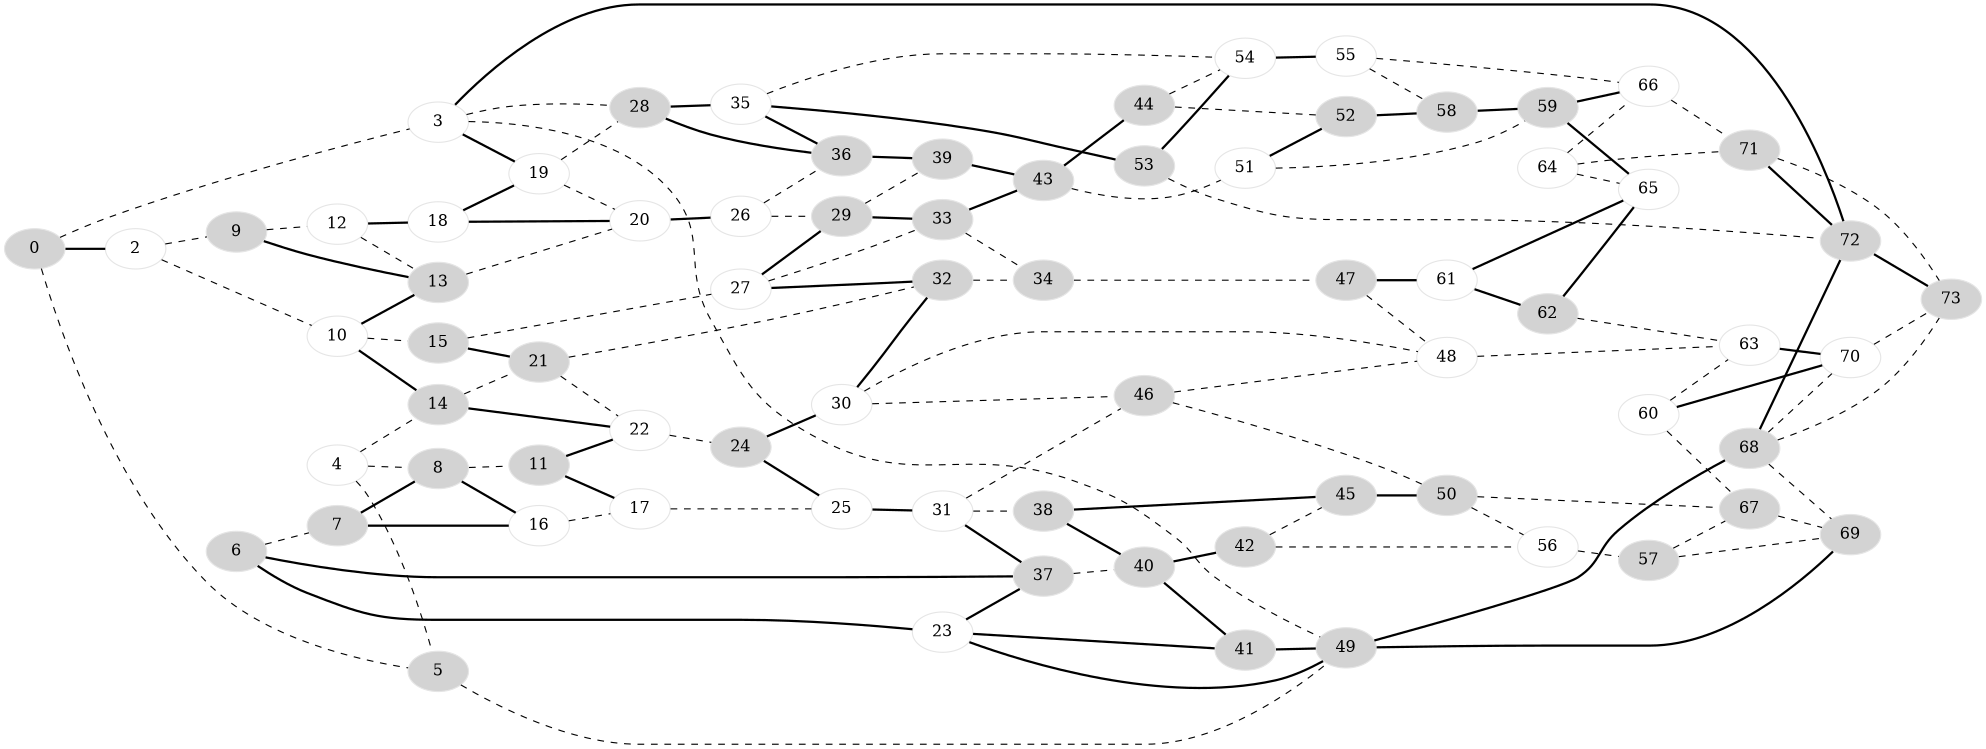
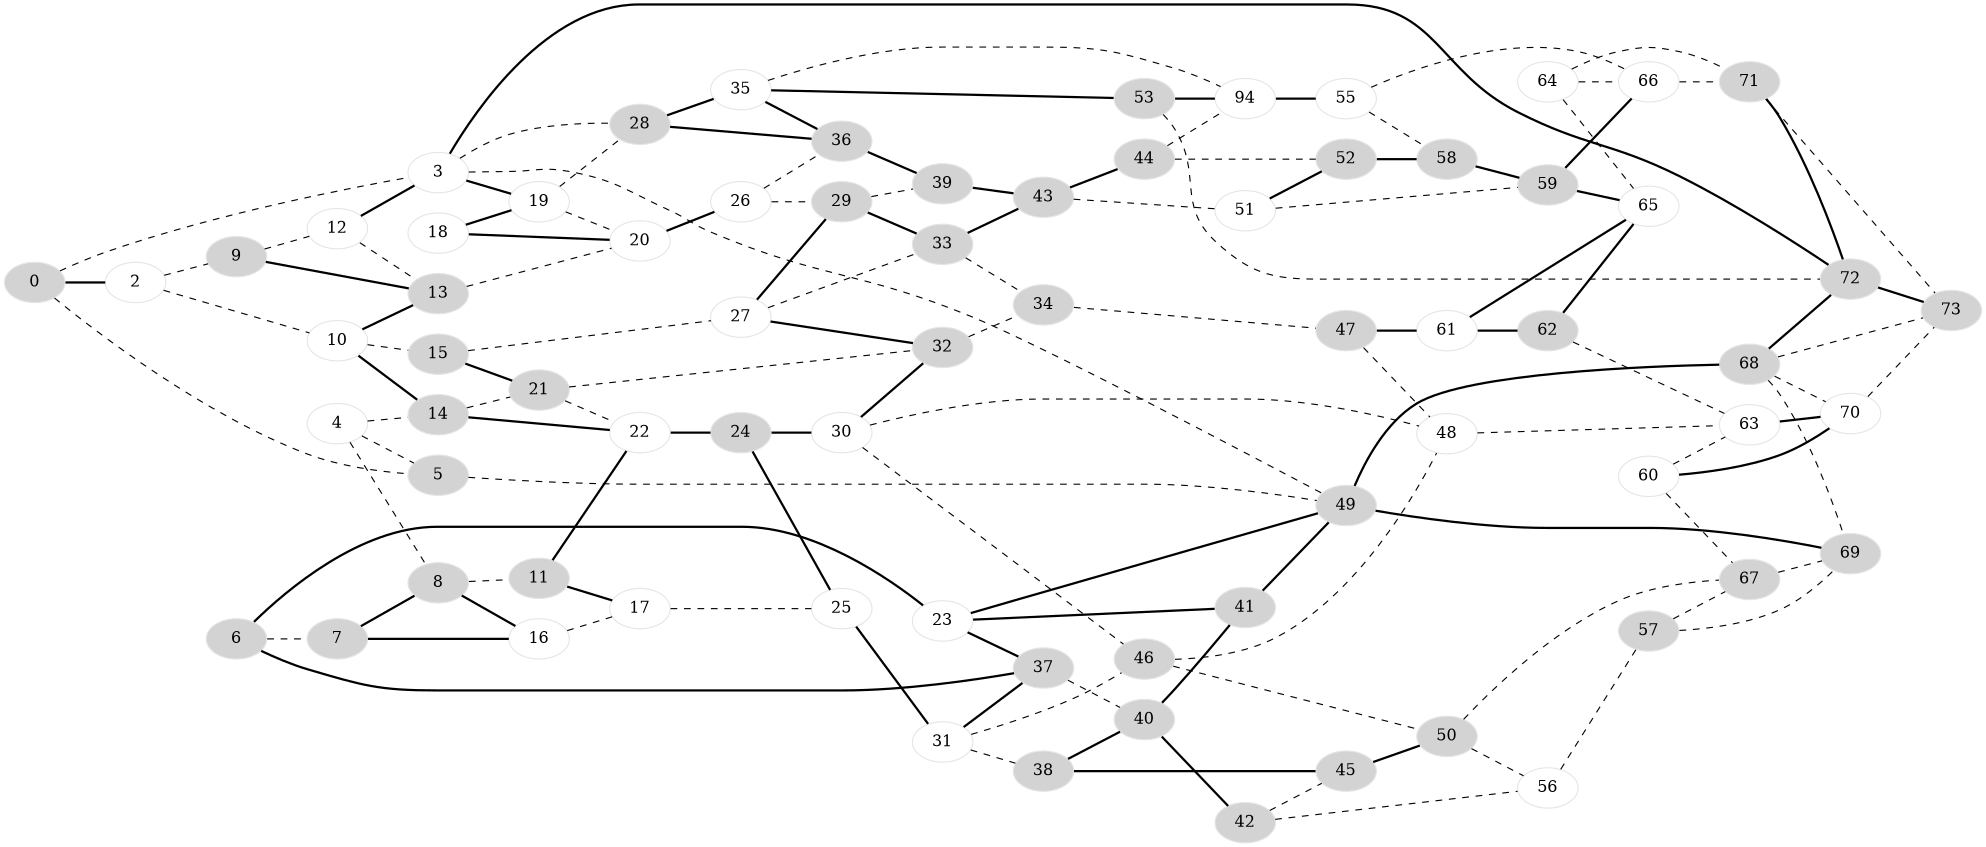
  graph {
    rankdir=LR
    node [color=gray90 fillcolor=lightgrey style=filled]
    edge [style=dashed weight=1.0]
    n1 [label=0]
    2 [fillcolor=white]
    3 [fillcolor=white]
    5
    9
    10 [fillcolor=white]
    19 [fillcolor=white]
    28
    49
    72
    12 [fillcolor=white]
    13
    14
    15
    20 [fillcolor=white]
    36
    35 [fillcolor=white]
    68
    69
    73
    4 [fillcolor=white]
    8
    16 [fillcolor=white]
    11
    22 [fillcolor=white]
    21
    6
    7
    23 [fillcolor=white]
    37
    41
    40
    17 [fillcolor=white]
    18 [fillcolor=white]
    27 [fillcolor=white]
    25 [fillcolor=white]
    24
    26 [fillcolor=white]
    32
    29
    33
    31 [fillcolor=white]
    34
    30 [fillcolor=white]
    46
    48 [fillcolor=white]
    38
    39
    43
    53
-   54 [fillcolor=white]
+   54 [fillcolor=white label=94]
    50
    63 [fillcolor=white]
    45
    47
    44
    51 [fillcolor=white]
    61 [fillcolor=white]
    55 [fillcolor=white]
    42
    56 [fillcolor=white]
    57
    52
    59
    58
    67
    65 [fillcolor=white]
    62
    70 [fillcolor=white]
    66 [fillcolor=white]
    71
    60 [fillcolor=white]
    64 [fillcolor=white]
    n1 -- 2 [style=bold]
    n1 -- 3
    n1 -- 5
    2 -- 9
    2 -- 10
    3 -- 19 [style=bold]
    3 -- 28
    3 -- 49
    3 -- 72 [style=bold]
    5 -- 49
    9 -- 12 [weight=2.0]
    9 -- 13 [style=bold]
    10 -- 13 [style=bold]
    10 -- 14 [style=bold]
    10 -- 15
    19 -- 28
    19 -- 20
    28 -- 36 [style=bold]
    28 -- 35 [style=bold]
    49 -- 68 [style=bold]
    49 -- 69 [style=bold]
    72 -- 73 [style=bold]
    12 -- 13
-   12 -- 18 [style=bold weight=3.0]
+   12 -- 3 [style=bold weight=3.0]
    13 -- 20
    14 -- 22 [style=bold]
    14 -- 21
    15 -- 21 [style=bold]
    15 -- 27
    20 -- 26 [style=bold]
    36 -- 39 [style=bold]
    35 -- 36 [style=bold]
    35 -- 53 [style=bold]
    35 -- 54
    68 -- 72 [style=bold]
    68 -- 69
    68 -- 73
    68 -- 70
    4 -- 5
    4 -- 14
    4 -- 8
    8 -- 16 [style=bold]
    8 -- 11
    16 -- 17
    11 -- 22 [style=bold]
    11 -- 17 [style=bold]
-   22 -- 24
+   22 -- 24 [style=bold]
    21 -- 22
    21 -- 32
    6 -- 7 [weight=2.0]
    6 -- 23 [style=bold]
    6 -- 37 [style=bold]
    7 -- 8 [style=bold]
    7 -- 16 [style=bold weight=2.0]
    23 -- 49 [style=bold]
    23 -- 37 [style=bold]
    23 -- 41 [style=bold]
    37 -- 40
    41 -- 49 [style=bold]
    40 -- 41 [style=bold]
    40 -- 42 [style=bold]
    17 -- 25 [weight=2.0]
    18 -- 19 [style=bold]
    18 -- 20 [style=bold]
    27 -- 32 [style=bold]
    27 -- 29 [style=bold]
    27 -- 33
    25 -- 31 [style=bold]
    24 -- 25 [style=bold]
    24 -- 30 [style=bold]
    26 -- 36
    26 -- 29
    32 -- 34
    29 -- 33 [style=bold]
    29 -- 39
    33 -- 34
    33 -- 43 [style=bold]
    31 -- 37 [style=bold]
    31 -- 46
    31 -- 38
    34 -- 47
    30 -- 32 [style=bold]
    30 -- 46
    30 -- 48
    46 -- 48
    46 -- 50
    48 -- 63
    38 -- 40 [style=bold]
    38 -- 45 [style=bold weight=2.0]
    39 -- 43 [style=bold]
    43 -- 44 [style=bold]
    43 -- 51
    53 -- 72
    53 -- 54 [style=bold]
    54 -- 55 [style=bold]
    50 -- 56
    50 -- 67
    63 -- 70 [style=bold]
    45 -- 50 [style=bold]
    47 -- 48
    47 -- 61 [style=bold weight=2.0]
    44 -- 54
    44 -- 52
    51 -- 52 [style=bold]
    51 -- 59
    61 -- 65 [style=bold]
    61 -- 62 [style=bold]
    55 -- 58
    55 -- 66
    42 -- 45
    42 -- 56 [weight=2.0]
    56 -- 57
    57 -- 69
    57 -- 67
    52 -- 58 [style=bold weight=2.0]
    59 -- 65 [style=bold]
    59 -- 66 [style=bold]
    58 -- 59 [style=bold]
    67 -- 69
    62 -- 63
    62 -- 65 [style=bold]
    70 -- 73
    66 -- 71
    71 -- 72 [style=bold]
    71 -- 73
    60 -- 63
    60 -- 67
    60 -- 70 [style=bold]
    64 -- 65
    64 -- 66
    64 -- 71
  }
